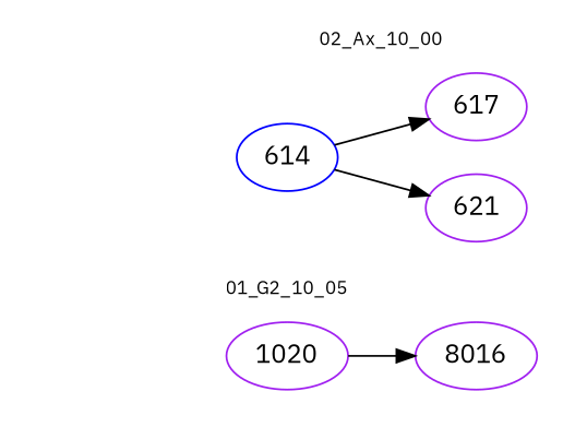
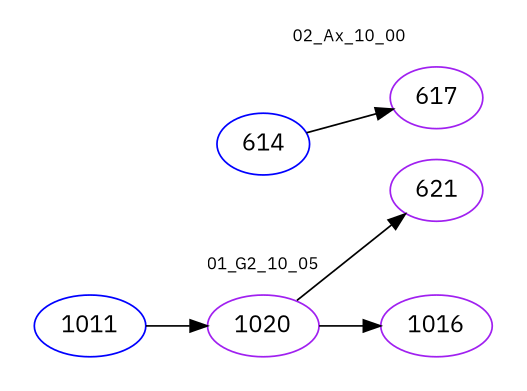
  digraph {
    fontname="IBM Plex Sans"
    rankdir=LR
    node [color=purple fontname="IBM Plex Sans"]
    edge [color=black fontname="IBM Plex Sans"]
    n1 [color=blue label=614]
    n2 [label=621]
    n3 [label=617]
-   n5 [label=8016]
+   n4 [color=blue label=1011]
+   n5 [label=1016]
    n6 [label=1020]
    subgraph cluster_1 {
      color=white
      fontsize=10
      label="02_Ax_10_00"
      n1
      n2
      n3
    }
    subgraph cluster_2 {
      color=white
      fontsize=10
      label="01_G2_10_05"
+     n4
      n5
      n6
    }
-   n1 -> n2
+   n6 -> n2
    n1 -> n3
+   n4 -> n6
    n6 -> n5
  }
